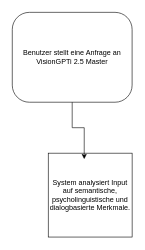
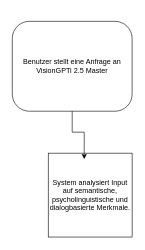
  <mxCell id="0" />
  <mxCell id="1" parent="0" />
- <mxCell id="2" value="Benutzer stellt eine Anfrage an VisionGPTi 2.5 Master" style="rounded=1;whiteSpace=wrap;html=1;arcSize=19;" vertex="1" parent="1"><mxGeometry x="20" width="200" height="150" as="geometry" y="20" /></mxCell>
+ <mxCell id="2" value="Benutzer stellt eine Anfrage an VisionGPTi 2.5 Master" style="rounded=1;whiteSpace=wrap;html=1;arcSize=19;" vertex="1" parent="1"><mxGeometry x="20" y="35" width="200" height="150" as="geometry" /></mxCell>
  <mxCell id="3" value="System analysiert Input auf semantische, psycholinguistische und dialogbasierte Merkmale." style="whiteSpace=wrap;html=1;aspect=fixed;" vertex="1" parent="1"><mxGeometry x="80" y="255" width="140" height="140" as="geometry" /></mxCell>
  <mxCell id="4" style="edgeStyle=orthogonalEdgeStyle;rounded=0;orthogonalLoop=1;jettySize=auto;html=1;exitX=0.5;exitY=1;exitDx=0;exitDy=0;entryX=0.429;entryY=0.071;entryDx=0;entryDy=0;entryPerimeter=0;" edge="1" parent="1" source="2" target="3"><mxGeometry relative="1" as="geometry" /></mxCell>
